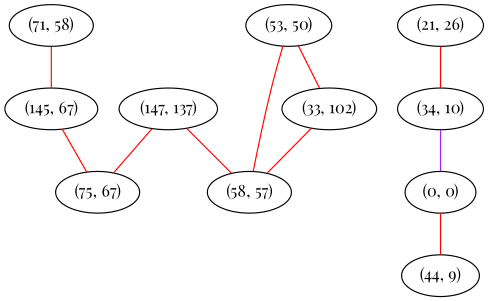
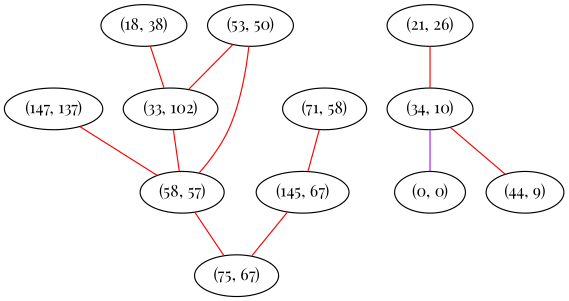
  graph {
    fontname="Playfair Display"
    node [fontname="Playfair Display"]
    edge [color=red fontname="Playfair Display" weight=1]
    "(147, 137)"
    "(75, 67)"
    "(58, 57)"
    "(21, 26)"
    "(34, 10)"
    "(0, 0)"
    "(44, 9)"
+   "(18, 38)"
    "(33, 102)"
    "(71, 58)"
    "(145, 67)"
    "(53, 50)"
-   "(147, 137)" -- "(75, 67)"
+   "(58, 57)" -- "(75, 67)"
    "(147, 137)" -- "(58, 57)"
    "(21, 26)" -- "(34, 10)"
    "(34, 10)" -- "(0, 0)" [color=purple weight=4]
-   "(0, 0)" -- "(44, 9)"
+   "(34, 10)" -- "(44, 9)"
+   "(18, 38)" -- "(33, 102)"
    "(33, 102)" -- "(58, 57)"
    "(71, 58)" -- "(145, 67)"
    "(145, 67)" -- "(75, 67)"
    "(53, 50)" -- "(58, 57)"
    "(53, 50)" -- "(33, 102)"
  }
